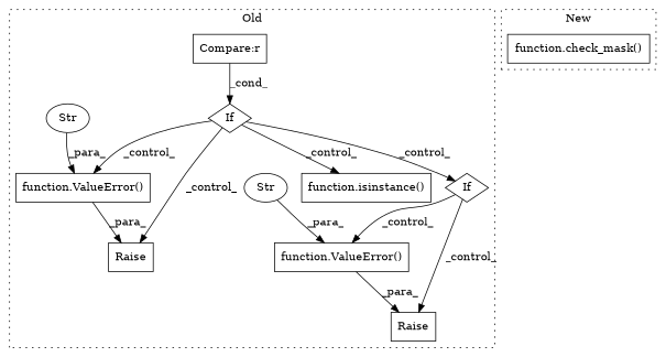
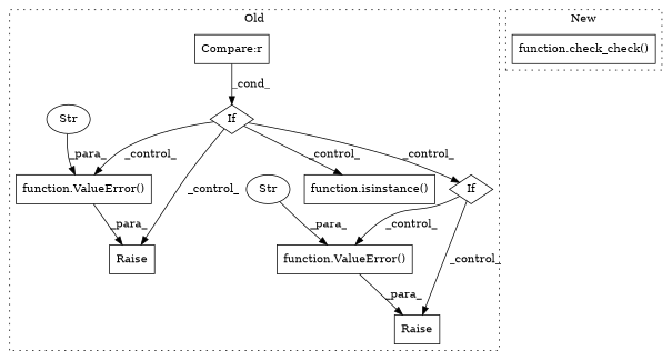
  digraph {
    node [a=75 l="11,1" shape=box]
    n1 [a=96 l=3 label=If s=45372 shape=diamond]
    n2 [a=96 l=3 label=If s=45255 shape=diamond]
    n3 [a=40 l=22 label="Compare:r" s=45258]
    n4 [a=91 l=6 label=Raise s=45431]
    n5 [label="function.isinstance()" s="45379,45412"]
    n6 [a=91 l=6 label=Raise s=45298]
    n7 [label="function.ValueError()" s="45437,45484"]
    n8 [a=66 l=36 label=Str s=45448 shape=ellipse]
    n9 [label="function.ValueError()" s="45304,45358"]
    n10 [a=66 l=43 label=Str s=45315 shape=ellipse]
-   n11 [label="function.check_mask()" s="46146,46165"]
+   n11 [label="function.check_check()" s="46146,46165"]
    subgraph cluster_1 {
      label=Old
      style=dotted
      n1
      n2
      n3
      n4
      n5
      n6
      n7
      n8
      n9
      n10
    }
    subgraph cluster_2 {
      label=New
      style=dotted
      n11
    }
    n1 -> n4 [label=_control_]
    n1 -> n7 [label=_control_]
    n2 -> n1 [label=_control_]
    n2 -> n5 [label=_control_]
    n2 -> n6 [label=_control_]
    n2 -> n9 [label=_control_]
    n3 -> n2 [label=_cond_]
    n7 -> n4 [label=_para_]
    n8 -> n7 [label=_para_]
    n9 -> n6 [label=_para_]
    n10 -> n9 [label=_para_]
  }
